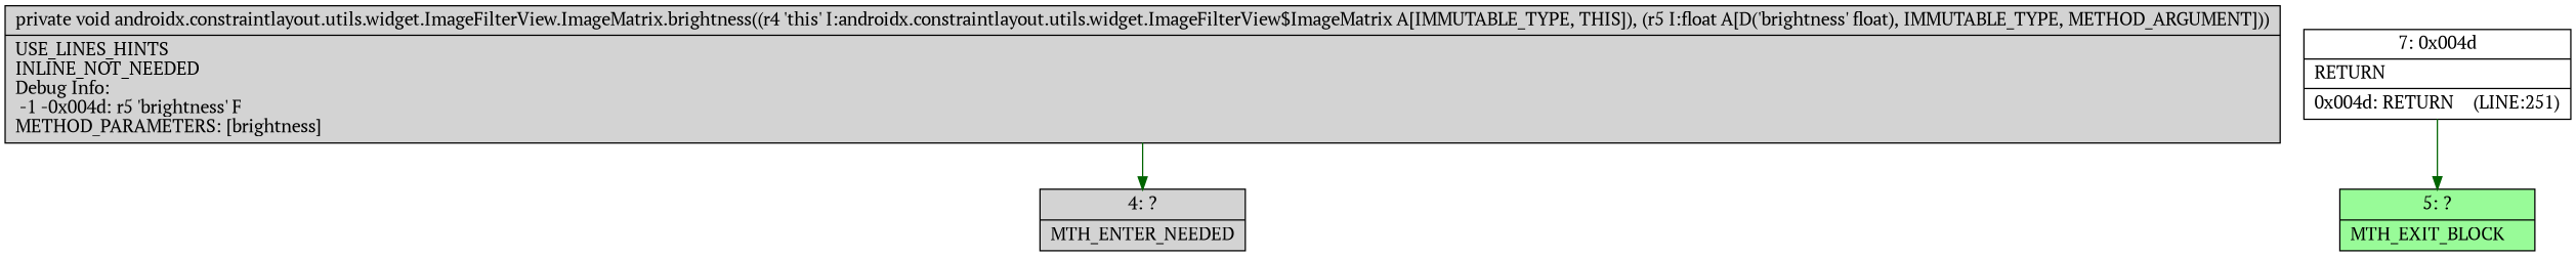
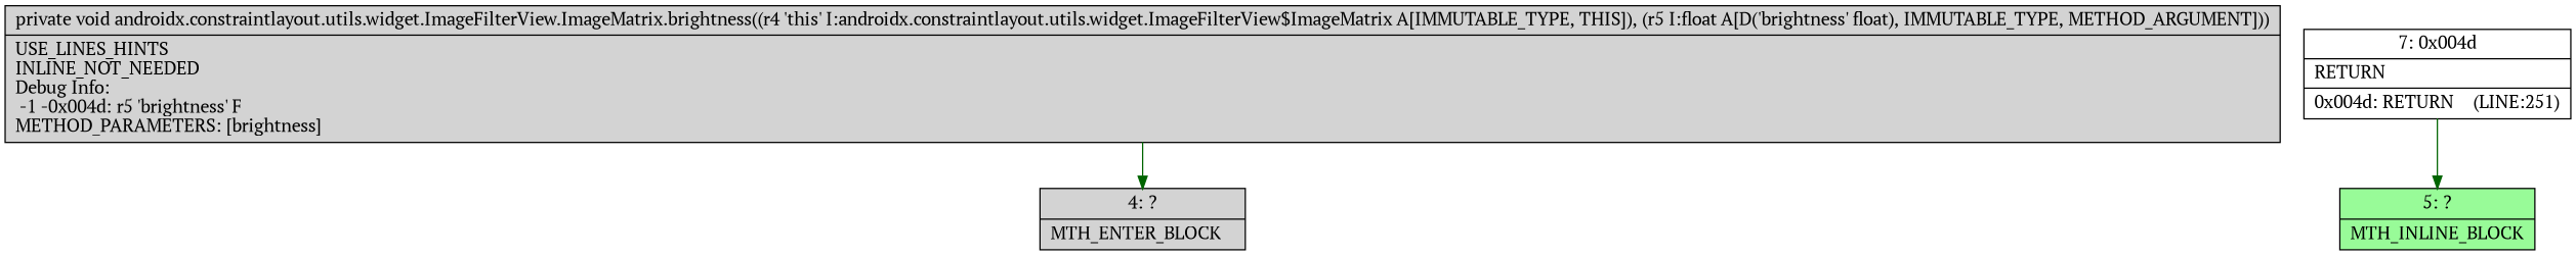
  digraph {
    fontname="PT Serif"
    node [fillcolor=lightgrey fontname="PT Serif" shape=record style=filled]
    edge [color=darkgreen fontname="PT Serif"]
-   n1 [label="{4\:\ ?|MTH_ENTER_NEEDED\l}"]
+   n1 [label="{4\:\ ?|MTH_ENTER_BLOCK\l}"]
    n2 [fillcolor=white label="{7\:\ 0x004d|RETURN\l|0x004d: RETURN    (LINE:251)\l}"]
-   n3 [fillcolor=palegreen label="{5\:\ ?|MTH_EXIT_BLOCK\l}"]
+   n3 [fillcolor=palegreen label="{5\:\ ?|MTH_INLINE_BLOCK\l}"]
    n4 [label="{private void androidx.constraintlayout.utils.widget.ImageFilterView.ImageMatrix.brightness((r4 'this' I:androidx.constraintlayout.utils.widget.ImageFilterView$ImageMatrix A[IMMUTABLE_TYPE, THIS]), (r5 I:float A[D('brightness' float), IMMUTABLE_TYPE, METHOD_ARGUMENT]))  | USE_LINES_HINTS\lINLINE_NOT_NEEDED\lDebug Info:\l  \-1 \-0x004d: r5 'brightness' F\lMETHOD_PARAMETERS: [brightness]\l}"]
    n2 -> n3
    n4 -> n1
  }
